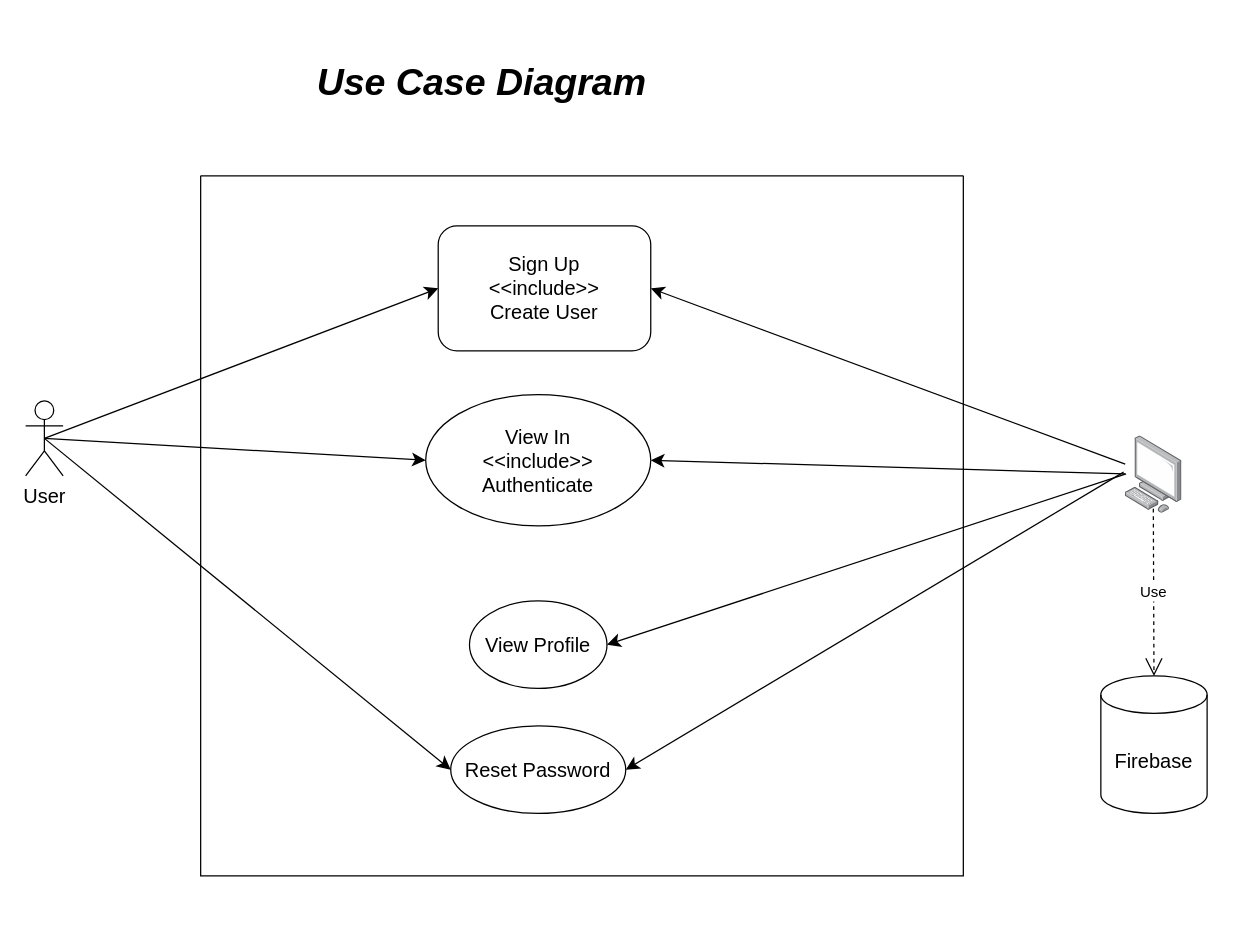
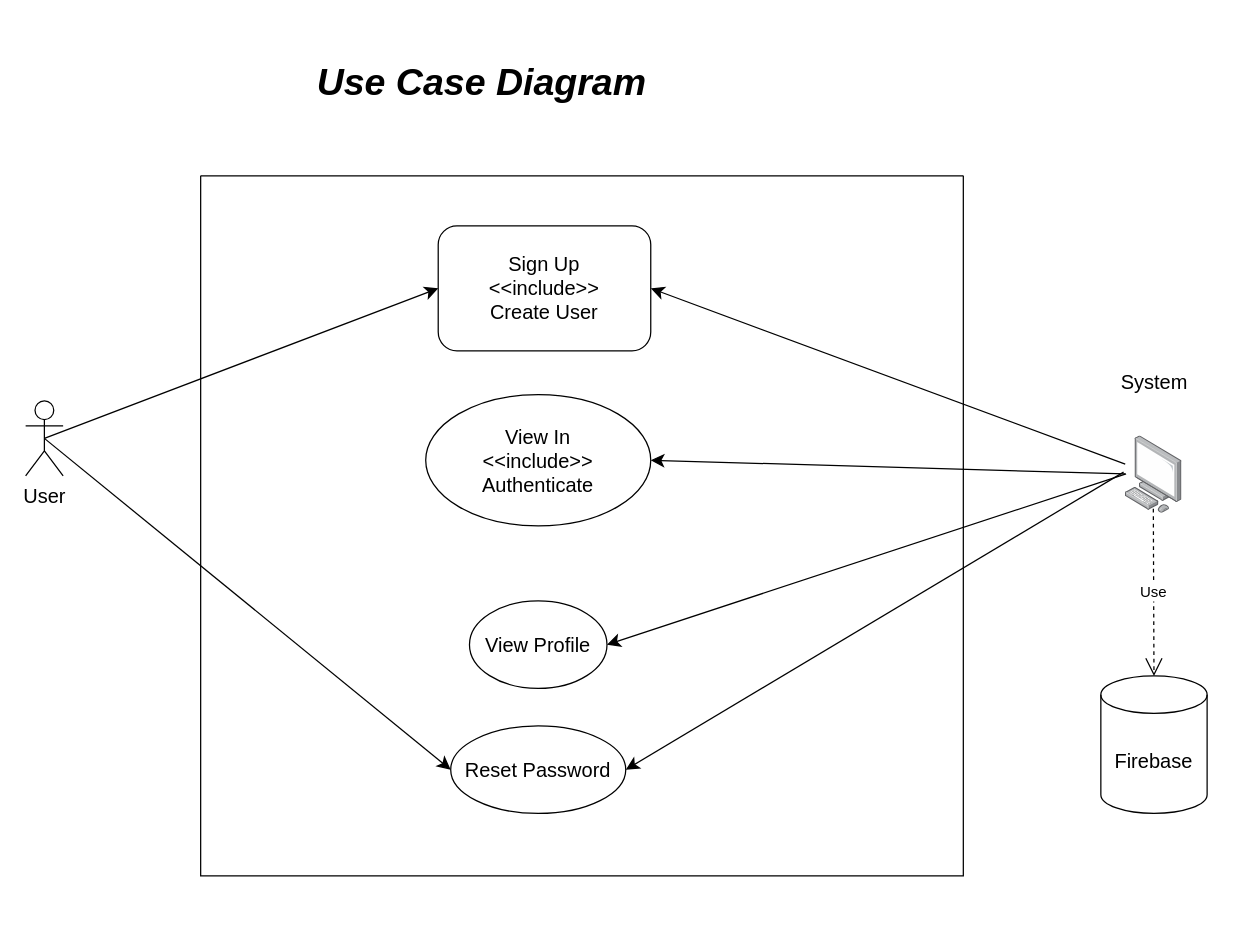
  <mxCell id="0" />
  <mxCell id="1" parent="0" />
  <mxCell id="2" value="&lt;font style=&quot;font-size: 30px;&quot;&gt;&lt;i&gt;&lt;b&gt;Use Case Diagram&lt;/b&gt;&lt;/i&gt;&lt;/font&gt;" style="text;html=1;strokeColor=none;fillColor=none;align=center;verticalAlign=middle;whiteSpace=wrap;rounded=0;fontSize=16;" vertex="1" parent="1"><mxGeometry x="195" y="20" width="380" height="90" as="geometry" /></mxCell>
  <mxCell id="3" value="User" style="shape=umlActor;verticalLabelPosition=bottom;verticalAlign=top;html=1;outlineConnect=0;fontSize=16;" vertex="1" parent="1"><mxGeometry x="20" y="320" width="30" height="60" as="geometry" /></mxCell>
  <mxCell id="4" value="" style="endArrow=classic;html=1;rounded=0;fontSize=12;startSize=8;endSize=8;curved=1;exitX=0.5;exitY=0.5;exitDx=0;exitDy=0;exitPerimeter=0;entryX=0;entryY=0.5;entryDx=0;entryDy=0;" edge="1" parent="1" source="3" target="11"><mxGeometry width="50" height="50" relative="1" as="geometry"><mxPoint x="50" y="470" as="sourcePoint" /><mxPoint x="100" y="420" as="targetPoint" /></mxGeometry></mxCell>
- <mxCell id="5" value="" style="endArrow=classic;html=1;rounded=0;fontSize=12;startSize=8;endSize=8;curved=1;exitX=0.5;exitY=0.5;exitDx=0;exitDy=0;exitPerimeter=0;entryX=0;entryY=0.5;entryDx=0;entryDy=0;" edge="1" parent="1" source="3" target="12"><mxGeometry width="50" height="50" relative="1" as="geometry"><mxPoint x="-10" y="250" as="sourcePoint" /><mxPoint x="160" y="150" as="targetPoint" /></mxGeometry></mxCell>
  <mxCell id="6" value="Firebase" style="shape=cylinder3;whiteSpace=wrap;html=1;boundedLbl=1;backgroundOutline=1;size=15;fontSize=16;" vertex="1" parent="1"><mxGeometry x="880" y="540" width="85" height="110" as="geometry" /></mxCell>
  <mxCell id="7" value="" style="endArrow=classic;html=1;rounded=0;fontSize=12;startSize=8;endSize=8;curved=1;entryX=1;entryY=0.5;entryDx=0;entryDy=0;" edge="1" parent="1" source="19" target="11"><mxGeometry width="50" height="50" relative="1" as="geometry"><mxPoint x="670" y="280" as="sourcePoint" /><mxPoint x="430" y="350" as="targetPoint" /></mxGeometry></mxCell>
  <mxCell id="8" value="" style="endArrow=classic;html=1;rounded=0;fontSize=12;startSize=8;endSize=8;curved=1;entryX=1;entryY=0.5;entryDx=0;entryDy=0;" edge="1" parent="1" source="19" target="12"><mxGeometry width="50" height="50" relative="1" as="geometry"><mxPoint x="720" y="320" as="sourcePoint" /><mxPoint x="450" y="250" as="targetPoint" /></mxGeometry></mxCell>
  <mxCell id="9" style="edgeStyle=none;curved=1;rounded=0;orthogonalLoop=1;jettySize=auto;html=1;exitX=1;exitY=1;exitDx=0;exitDy=0;fontSize=12;startSize=8;endSize=8;" edge="1" parent="1"><mxGeometry relative="1" as="geometry"><mxPoint x="660" y="720" as="sourcePoint" /><mxPoint x="660" y="720" as="targetPoint" /></mxGeometry></mxCell>
  <mxCell id="10" value="" style="swimlane;startSize=0;fontSize=16;" vertex="1" parent="1"><mxGeometry x="160" y="140" width="610" height="560" as="geometry" /></mxCell>
  <mxCell id="11" value="Sign Up &lt;br&gt;&amp;lt;&amp;lt;include&amp;gt;&amp;gt;&lt;br&gt;Create User" style="whiteSpace=wrap;html=1;fontSize=16;rounded=1;" vertex="1" parent="10"><mxGeometry x="190" y="40" width="170" height="100" as="geometry" /></mxCell>
  <mxCell id="12" value="View In&lt;br&gt;&amp;lt;&amp;lt;include&amp;gt;&amp;gt;&lt;br&gt;Authenticate" style="ellipse;whiteSpace=wrap;html=1;fontSize=16;" vertex="1" parent="10"><mxGeometry x="180" y="175" width="180" height="105" as="geometry" /></mxCell>
  <mxCell id="13" value="View Profile" style="ellipse;whiteSpace=wrap;html=1;fontSize=16;" vertex="1" parent="10"><mxGeometry x="215" y="340" width="110" height="70" as="geometry" /></mxCell>
  <mxCell id="14" value="Reset Password" style="ellipse;whiteSpace=wrap;html=1;fontSize=16;" vertex="1" parent="10"><mxGeometry x="200" y="440" width="140" height="70" as="geometry" /></mxCell>
  <mxCell id="15" value="" style="endArrow=classic;html=1;rounded=0;fontSize=12;startSize=8;endSize=8;curved=1;exitX=0.5;exitY=0.5;exitDx=0;exitDy=0;exitPerimeter=0;entryX=0;entryY=0.5;entryDx=0;entryDy=0;" edge="1" parent="1" source="3" target="14"><mxGeometry width="50" height="50" relative="1" as="geometry"><mxPoint x="-40" y="480" as="sourcePoint" /><mxPoint x="185" y="575" as="targetPoint" /></mxGeometry></mxCell>
  <mxCell id="16" value="" style="endArrow=classic;html=1;rounded=0;fontSize=12;startSize=8;endSize=8;curved=1;entryX=1;entryY=0.5;entryDx=0;entryDy=0;exitX=0.015;exitY=0.488;exitDx=0;exitDy=0;exitPerimeter=0;" edge="1" parent="1" source="19" target="13"><mxGeometry width="50" height="50" relative="1" as="geometry"><mxPoint x="430" y="450" as="sourcePoint" /><mxPoint x="85" y="490" as="targetPoint" /></mxGeometry></mxCell>
  <mxCell id="17" value="" style="endArrow=classic;html=1;rounded=0;fontSize=12;startSize=8;endSize=8;curved=1;entryX=1;entryY=0.5;entryDx=0;entryDy=0;exitX=-0.029;exitY=0.466;exitDx=0;exitDy=0;exitPerimeter=0;" edge="1" parent="1" source="19" target="14"><mxGeometry width="50" height="50" relative="1" as="geometry"><mxPoint x="390" y="470" as="sourcePoint" /><mxPoint x="45" y="510" as="targetPoint" /></mxGeometry></mxCell>
  <mxCell id="18" value="" style="group" vertex="1" connectable="0" parent="1"><mxGeometry x="892.5" y="290" width="60" height="120" as="geometry" /></mxCell>
  <mxCell id="19" value="" style="image;points=[];aspect=fixed;html=1;align=center;shadow=0;dashed=0;image=img/lib/allied_telesis/computer_and_terminals/Personal_Computer.svg;fontSize=16;container=0;" vertex="1" parent="18"><mxGeometry x="7" y="58.2" width="45.6" height="61.8" as="geometry" /></mxCell>
+ <mxCell id="20" value="System" style="text;html=1;strokeColor=none;fillColor=none;align=center;verticalAlign=middle;whiteSpace=wrap;rounded=0;fontSize=16;" vertex="1" parent="18"><mxGeometry width="60" height="30" as="geometry" /></mxCell>
  <mxCell id="21" value="Use" style="endArrow=open;endSize=12;dashed=1;html=1;rounded=0;fontSize=12;curved=1;entryX=0.5;entryY=0;entryDx=0;entryDy=0;entryPerimeter=0;exitX=0.493;exitY=0.941;exitDx=0;exitDy=0;exitPerimeter=0;" edge="1" parent="1" source="19" target="6"><mxGeometry width="160" relative="1" as="geometry"><mxPoint x="539.999" y="450.004" as="sourcePoint" /><mxPoint x="1006.65" y="555.01" as="targetPoint" /></mxGeometry></mxCell>
